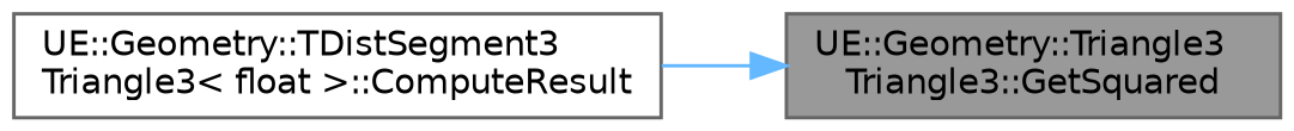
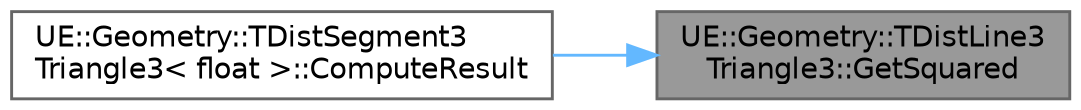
  digraph {
    rankdir=RL
    node [fontname=Helvetica fontsize=10 shape=box style=filled]
-   n1 [color=gray40 fillcolor=grey60 fontcolor=black height=0.2 label="UE::Geometry::Triangle3\lTriangle3::GetSquared" width=0.4]
+   n1 [color=gray40 fillcolor=grey60 fontcolor=black height=0.2 label="UE::Geometry::TDistLine3\lTriangle3::GetSquared" width=0.4]
    n2 [color=grey40 fillcolor=white height=0.2 label="UE::Geometry::TDistSegment3\lTriangle3\< float \>::ComputeResult" width=0.4]
    n1 -> n2 [color=steelblue1 dir=back fontname=Helvetica fontsize=10 labelfontname=Helvetica labelfontsize=10 style=solid]
  }
